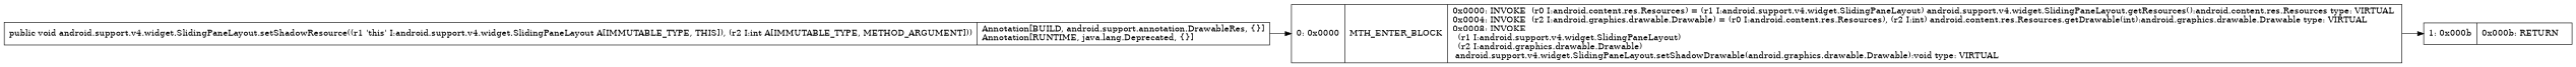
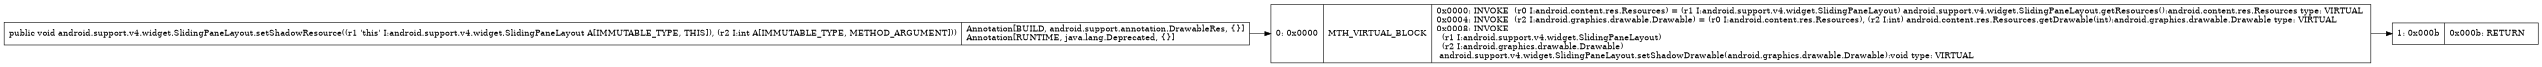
  digraph {
    rankdir=LR
    node [shape=record]
-   n1 [label="{0\:\ 0x0000|MTH_ENTER_BLOCK\l|0x0000: INVOKE  (r0 I:android.content.res.Resources) = (r1 I:android.support.v4.widget.SlidingPaneLayout) android.support.v4.widget.SlidingPaneLayout.getResources():android.content.res.Resources type: VIRTUAL \l0x0004: INVOKE  (r2 I:android.graphics.drawable.Drawable) = (r0 I:android.content.res.Resources), (r2 I:int) android.content.res.Resources.getDrawable(int):android.graphics.drawable.Drawable type: VIRTUAL \l0x0008: INVOKE  \l  (r1 I:android.support.v4.widget.SlidingPaneLayout)\l  (r2 I:android.graphics.drawable.Drawable)\l android.support.v4.widget.SlidingPaneLayout.setShadowDrawable(android.graphics.drawable.Drawable):void type: VIRTUAL \l}"]
+   n1 [label="{0\:\ 0x0000|MTH_VIRTUAL_BLOCK\l|0x0000: INVOKE  (r0 I:android.content.res.Resources) = (r1 I:android.support.v4.widget.SlidingPaneLayout) android.support.v4.widget.SlidingPaneLayout.getResources():android.content.res.Resources type: VIRTUAL \l0x0004: INVOKE  (r2 I:android.graphics.drawable.Drawable) = (r0 I:android.content.res.Resources), (r2 I:int) android.content.res.Resources.getDrawable(int):android.graphics.drawable.Drawable type: VIRTUAL \l0x0008: INVOKE  \l  (r1 I:android.support.v4.widget.SlidingPaneLayout)\l  (r2 I:android.graphics.drawable.Drawable)\l android.support.v4.widget.SlidingPaneLayout.setShadowDrawable(android.graphics.drawable.Drawable):void type: VIRTUAL \l}"]
    n2 [label="{1\:\ 0x000b|0x000b: RETURN   \l}"]
    n3 [label="{public void android.support.v4.widget.SlidingPaneLayout.setShadowResource((r1 'this' I:android.support.v4.widget.SlidingPaneLayout A[IMMUTABLE_TYPE, THIS]), (r2 I:int A[IMMUTABLE_TYPE, METHOD_ARGUMENT]))  | Annotation[BUILD, android.support.annotation.DrawableRes, \{\}]\lAnnotation[RUNTIME, java.lang.Deprecated, \{\}]\l}"]
    n1 -> n2
    n3 -> n1
  }
